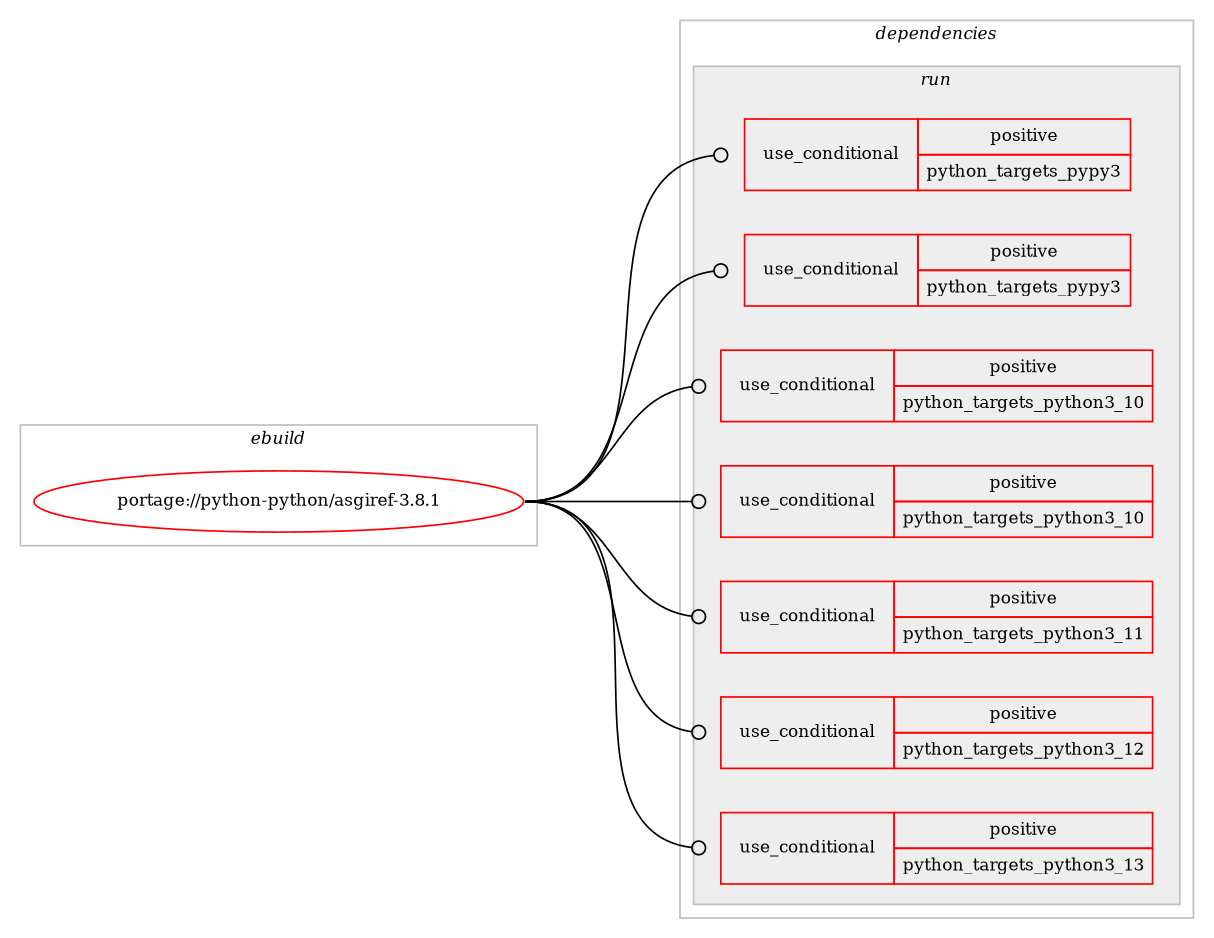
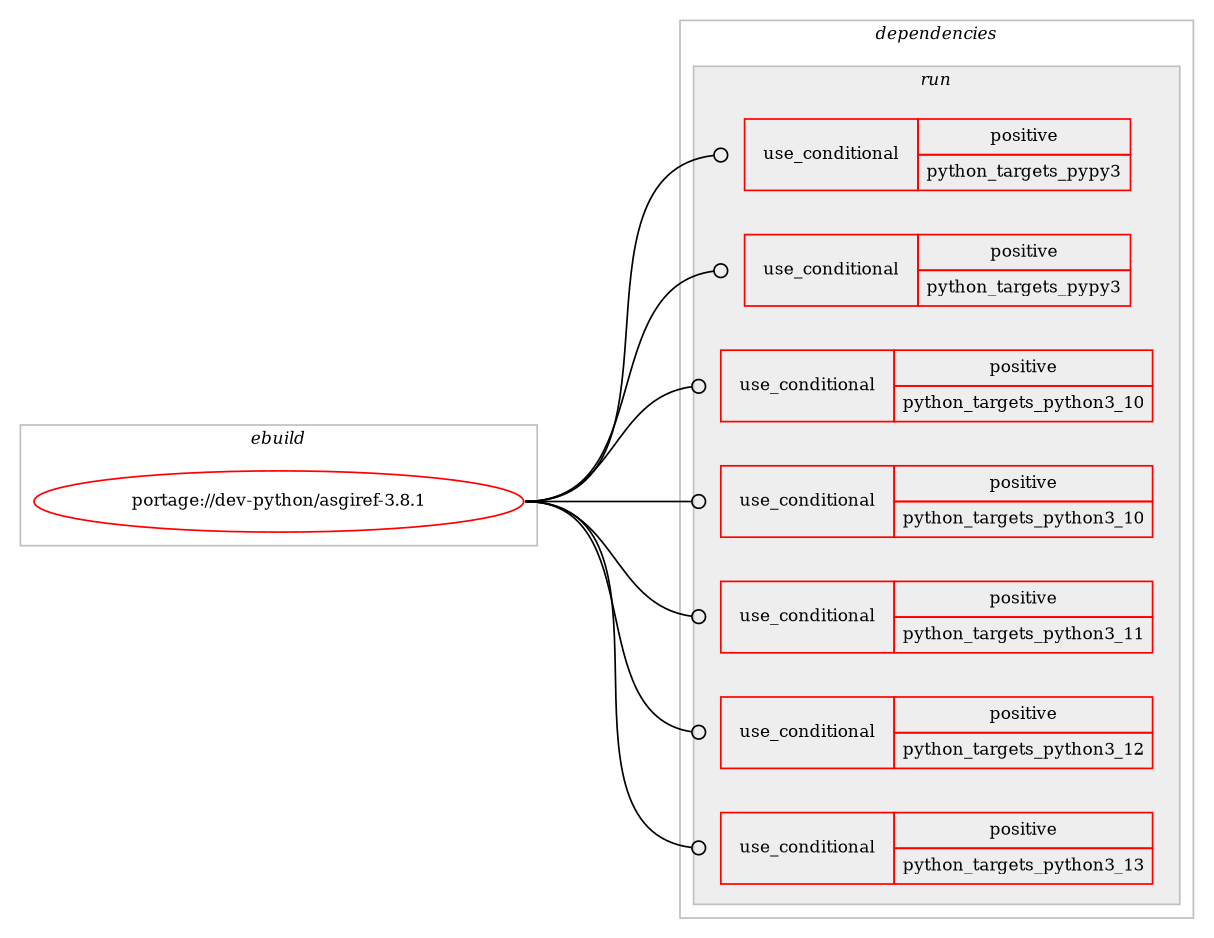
  digraph {
    compound=true
    concentrate=true
    fontname="DejaVu Serif"
    fontsize=10
    newrank=true
    rankdir=LR
    ranksep=1.5
    node [color=red fontname="DejaVu Serif" fontsize=10 shape=none]
    edge [arrowhead=odot headport=w style=solid tailport=e weight=20 fontname="DejaVu Serif"]
-   n1 [label="portage://python-python/asgiref-3.8.1" width=4 shape=""]
+   n1 [label="portage://dev-python/asgiref-3.8.1" width=4 shape=""]
    n2 [label=<<TABLE BORDER="0" CELLBORDER="1" CELLSPACING="0" CELLPADDING="4"><TR><TD ROWSPAN="3" CELLPADDING="10">use_conditional</TD></TR><TR><TD>positive</TD></TR><TR><TD>python_targets_pypy3</TD></TR></TABLE>>]
    n3 [label=<<TABLE BORDER="0" CELLBORDER="1" CELLSPACING="0" CELLPADDING="4"><TR><TD ROWSPAN="3" CELLPADDING="10">use_conditional</TD></TR><TR><TD>positive</TD></TR><TR><TD>python_targets_pypy3</TD></TR></TABLE>>]
    n4 [label=<<TABLE BORDER="0" CELLBORDER="1" CELLSPACING="0" CELLPADDING="4"><TR><TD ROWSPAN="3" CELLPADDING="10">use_conditional</TD></TR><TR><TD>positive</TD></TR><TR><TD>python_targets_python3_10</TD></TR></TABLE>>]
    n5 [label=<<TABLE BORDER="0" CELLBORDER="1" CELLSPACING="0" CELLPADDING="4"><TR><TD ROWSPAN="3" CELLPADDING="10">use_conditional</TD></TR><TR><TD>positive</TD></TR><TR><TD>python_targets_python3_10</TD></TR></TABLE>>]
    n6 [label=<<TABLE BORDER="0" CELLBORDER="1" CELLSPACING="0" CELLPADDING="4"><TR><TD ROWSPAN="3" CELLPADDING="10">use_conditional</TD></TR><TR><TD>positive</TD></TR><TR><TD>python_targets_python3_11</TD></TR></TABLE>>]
    n7 [label=<<TABLE BORDER="0" CELLBORDER="1" CELLSPACING="0" CELLPADDING="4"><TR><TD ROWSPAN="3" CELLPADDING="10">use_conditional</TD></TR><TR><TD>positive</TD></TR><TR><TD>python_targets_python3_12</TD></TR></TABLE>>]
    n8 [label=<<TABLE BORDER="0" CELLBORDER="1" CELLSPACING="0" CELLPADDING="4"><TR><TD ROWSPAN="3" CELLPADDING="10">use_conditional</TD></TR><TR><TD>positive</TD></TR><TR><TD>python_targets_python3_13</TD></TR></TABLE>>]
    subgraph cluster_1 {
      color=gray
      label=<<i>ebuild</i>>
      rank=same
      n1
    }
    subgraph cluster_2 {
      color=gray
      label=<<i>dependencies</i>>
      subgraph cluster_3 {
        color=gray
        fillcolor="#eeeeee"
        label=<<i>compile</i>>
        style=filled
      }
      subgraph cluster_4 {
        color=gray
        fillcolor="#eeeeee"
        label=<<i>compile and run</i>>
        style=filled
      }
      subgraph cluster_5 {
        color=gray
        fillcolor="#eeeeee"
        label=<<i>run</i>>
        style=filled
        subgraph sub_6 {
          color=gray
          fillcolor="#eeeeee"
          label=<<i>run</i>>
          style=filled
          n2
        }
        subgraph sub_7 {
          color=gray
          fillcolor="#eeeeee"
          label=<<i>run</i>>
          style=filled
          n3
        }
        subgraph sub_8 {
          color=gray
          fillcolor="#eeeeee"
          label=<<i>run</i>>
          style=filled
          n4
        }
        subgraph sub_9 {
          color=gray
          fillcolor="#eeeeee"
          label=<<i>run</i>>
          style=filled
          n5
        }
        subgraph sub_10 {
          color=gray
          fillcolor="#eeeeee"
          label=<<i>run</i>>
          style=filled
          n6
        }
        subgraph sub_11 {
          color=gray
          fillcolor="#eeeeee"
          label=<<i>run</i>>
          style=filled
          n7
        }
        subgraph sub_12 {
          color=gray
          fillcolor="#eeeeee"
          label=<<i>run</i>>
          style=filled
          n8
        }
      }
    }
    subgraph cluster_13 {
      color=gray
      label=<<i>candidates</i>>
      rank=same
    }
    n1 -> n2
    n1 -> n3
    n1 -> n4
    n1 -> n5
    n1 -> n6
    n1 -> n7
    n1 -> n8
  }
